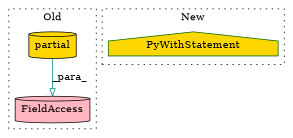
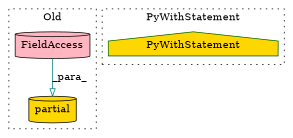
  digraph {
    node [shape=cylinder style=filled fillcolor=gold color=black]
    n1 [a=32 l="8,1" label=partial s="1940,2091"]
    n2 [a=22 l=23 label=FieldAccess s=2068 fillcolor=lightpink]
    n3 [a=104 l="10,2" label=PyWithStatement s="2233,2327" shape=house color=darkgreen]
    subgraph cluster_1 {
      label=Old
      style=dotted
      n1
      n2
    }
    subgraph cluster_2 {
-     label=New
+     label=PyWithStatement
      style=dotted
      n3
    }
-   n1 -> n2 [label=_para_ color=teal arrowhead=onormal]
+   n2 -> n1 [label=_para_ color=teal arrowhead=onormal]
  }
